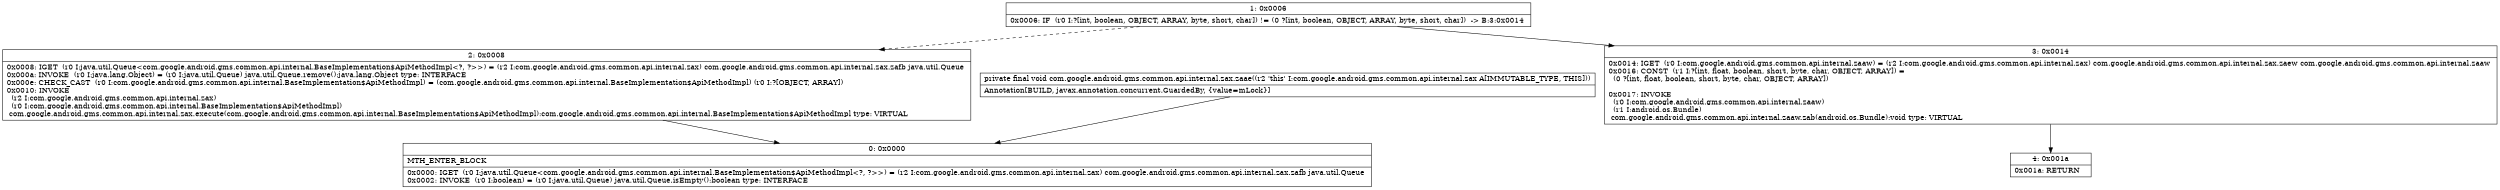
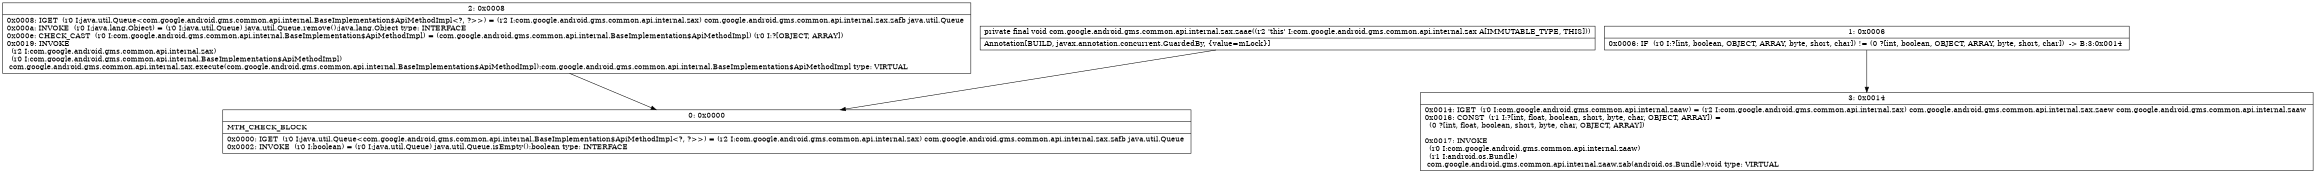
  digraph {
    node [shape=record]
-   n1 [label="{0\:\ 0x0000|MTH_ENTER_BLOCK\l|0x0000: IGET  (r0 I:java.util.Queue\<com.google.android.gms.common.api.internal.BaseImplementation$ApiMethodImpl\<?, ?\>\>) = (r2 I:com.google.android.gms.common.api.internal.zax) com.google.android.gms.common.api.internal.zax.zafb java.util.Queue \l0x0002: INVOKE  (r0 I:boolean) = (r0 I:java.util.Queue) java.util.Queue.isEmpty():boolean type: INTERFACE \l}"]
+   n1 [label="{0\:\ 0x0000|MTH_CHECK_BLOCK\l|0x0000: IGET  (r0 I:java.util.Queue\<com.google.android.gms.common.api.internal.BaseImplementation$ApiMethodImpl\<?, ?\>\>) = (r2 I:com.google.android.gms.common.api.internal.zax) com.google.android.gms.common.api.internal.zax.zafb java.util.Queue \l0x0002: INVOKE  (r0 I:boolean) = (r0 I:java.util.Queue) java.util.Queue.isEmpty():boolean type: INTERFACE \l}"]
    n2 [label="{1\:\ 0x0006|0x0006: IF  (r0 I:?[int, boolean, OBJECT, ARRAY, byte, short, char]) != (0 ?[int, boolean, OBJECT, ARRAY, byte, short, char])  \-\> B:3:0x0014 \l}"]
-   n3 [label="{2\:\ 0x0008|0x0008: IGET  (r0 I:java.util.Queue\<com.google.android.gms.common.api.internal.BaseImplementation$ApiMethodImpl\<?, ?\>\>) = (r2 I:com.google.android.gms.common.api.internal.zax) com.google.android.gms.common.api.internal.zax.zafb java.util.Queue \l0x000a: INVOKE  (r0 I:java.lang.Object) = (r0 I:java.util.Queue) java.util.Queue.remove():java.lang.Object type: INTERFACE \l0x000e: CHECK_CAST  (r0 I:com.google.android.gms.common.api.internal.BaseImplementation$ApiMethodImpl) = (com.google.android.gms.common.api.internal.BaseImplementation$ApiMethodImpl) (r0 I:?[OBJECT, ARRAY]) \l0x0010: INVOKE  \l  (r2 I:com.google.android.gms.common.api.internal.zax)\l  (r0 I:com.google.android.gms.common.api.internal.BaseImplementation$ApiMethodImpl)\l com.google.android.gms.common.api.internal.zax.execute(com.google.android.gms.common.api.internal.BaseImplementation$ApiMethodImpl):com.google.android.gms.common.api.internal.BaseImplementation$ApiMethodImpl type: VIRTUAL \l}"]
+   n3 [label="{2\:\ 0x0008|0x0008: IGET  (r0 I:java.util.Queue\<com.google.android.gms.common.api.internal.BaseImplementation$ApiMethodImpl\<?, ?\>\>) = (r2 I:com.google.android.gms.common.api.internal.zax) com.google.android.gms.common.api.internal.zax.zafb java.util.Queue \l0x000a: INVOKE  (r0 I:java.lang.Object) = (r0 I:java.util.Queue) java.util.Queue.remove():java.lang.Object type: INTERFACE \l0x000e: CHECK_CAST  (r0 I:com.google.android.gms.common.api.internal.BaseImplementation$ApiMethodImpl) = (com.google.android.gms.common.api.internal.BaseImplementation$ApiMethodImpl) (r0 I:?[OBJECT, ARRAY]) \l0x0019: INVOKE  \l  (r2 I:com.google.android.gms.common.api.internal.zax)\l  (r0 I:com.google.android.gms.common.api.internal.BaseImplementation$ApiMethodImpl)\l com.google.android.gms.common.api.internal.zax.execute(com.google.android.gms.common.api.internal.BaseImplementation$ApiMethodImpl):com.google.android.gms.common.api.internal.BaseImplementation$ApiMethodImpl type: VIRTUAL \l}"]
    n4 [label="{3\:\ 0x0014|0x0014: IGET  (r0 I:com.google.android.gms.common.api.internal.zaaw) = (r2 I:com.google.android.gms.common.api.internal.zax) com.google.android.gms.common.api.internal.zax.zaew com.google.android.gms.common.api.internal.zaaw \l0x0016: CONST  (r1 I:?[int, float, boolean, short, byte, char, OBJECT, ARRAY]) = \l  (0 ?[int, float, boolean, short, byte, char, OBJECT, ARRAY])\l \l0x0017: INVOKE  \l  (r0 I:com.google.android.gms.common.api.internal.zaaw)\l  (r1 I:android.os.Bundle)\l com.google.android.gms.common.api.internal.zaaw.zab(android.os.Bundle):void type: VIRTUAL \l}"]
-   n5 [label="{4\:\ 0x001a|0x001a: RETURN   \l}"]
    n6 [label="{private final void com.google.android.gms.common.api.internal.zax.zaae((r2 'this' I:com.google.android.gms.common.api.internal.zax A[IMMUTABLE_TYPE, THIS]))  | Annotation[BUILD, javax.annotation.concurrent.GuardedBy, \{value=mLock\}]\l}"]
-   n2 -> n3 [style=dashed]
    n2 -> n4
    n3 -> n1
-   n4 -> n5
    n6 -> n1
  }
